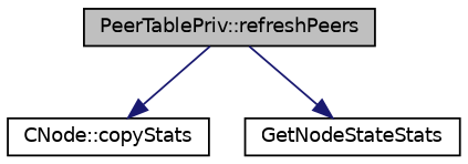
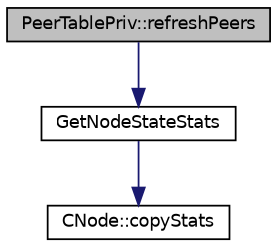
  digraph {
    rankdir=TB
    node [color=black fillcolor=white fontname=Helvetica fontsize=10 shape=record style=filled]
    edge [color=midnightblue fontname=Helvetica fontsize=10 labelfontname=Helvetica labelfontsize=10 style=solid]
    n1 [fillcolor=grey75 fontcolor=black height=0.2 label="PeerTablePriv::refreshPeers" width=0.4]
    n2 [height=0.2 label="CNode::copyStats" width=0.4]
    n3 [height=0.2 label=GetNodeStateStats width=0.4]
-   n1 -> n2
+   n3 -> n2
    n1 -> n3
  }
